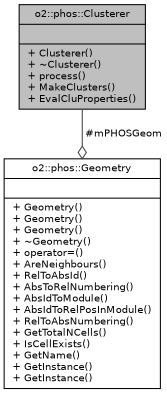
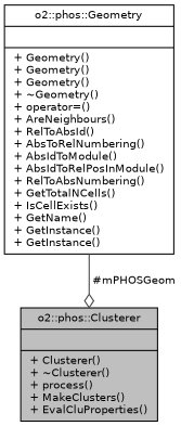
  digraph {
    node [color=black fontname=Helvetica fontsize=10 shape=record]
    n1 [fillcolor=grey75 fontcolor=black height=0.2 label="{o2::phos::Clusterer\n||+ Clusterer()\l+ ~Clusterer()\l+ process()\l+ MakeClusters()\l+ EvalCluProperties()\l}" style=filled width=0.4]
    n2 [height=0.2 label="{o2::phos::Geometry\n||+ Geometry()\l+ Geometry()\l+ Geometry()\l+ ~Geometry()\l+ operator=()\l+ AreNeighbours()\l+ RelToAbsId()\l+ AbsToRelNumbering()\l+ AbsIdToModule()\l+ AbsIdToRelPosInModule()\l+ RelToAbsNumbering()\l+ GetTotalNCells()\l+ IsCellExists()\l+ GetName()\l+ GetInstance()\l+ GetInstance()\l}" width=0.4]
-   n1 -> n2 [arrowhead=odiamond color=grey25 fontname=Helvetica fontsize=10 label=" #mPHOSGeom" labelfontname=Helvetica labelfontsize=10 style=solid]
+   n2 -> n1 [arrowhead=odiamond color=grey25 fontname=Helvetica fontsize=10 label=" #mPHOSGeom" labelfontname=Helvetica labelfontsize=10 style=solid]
  }
